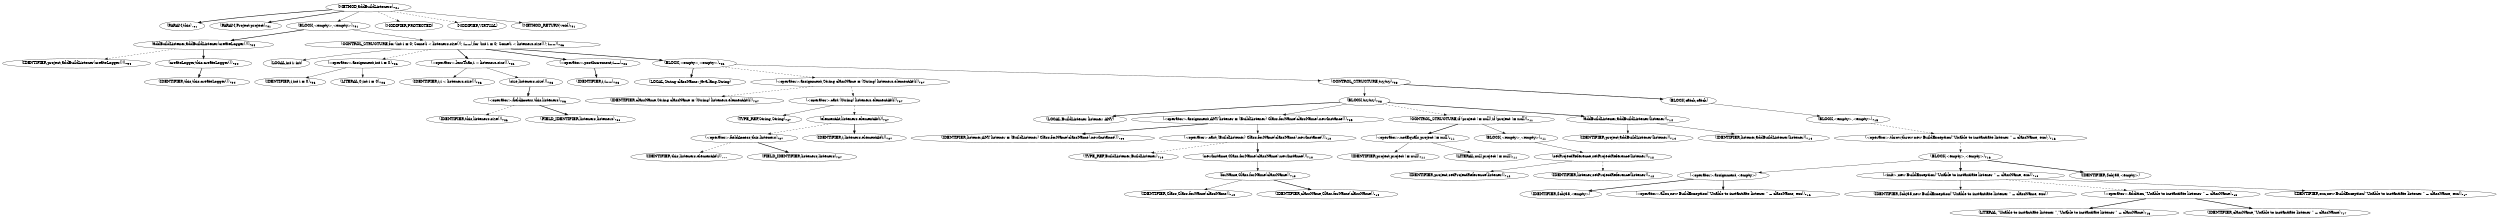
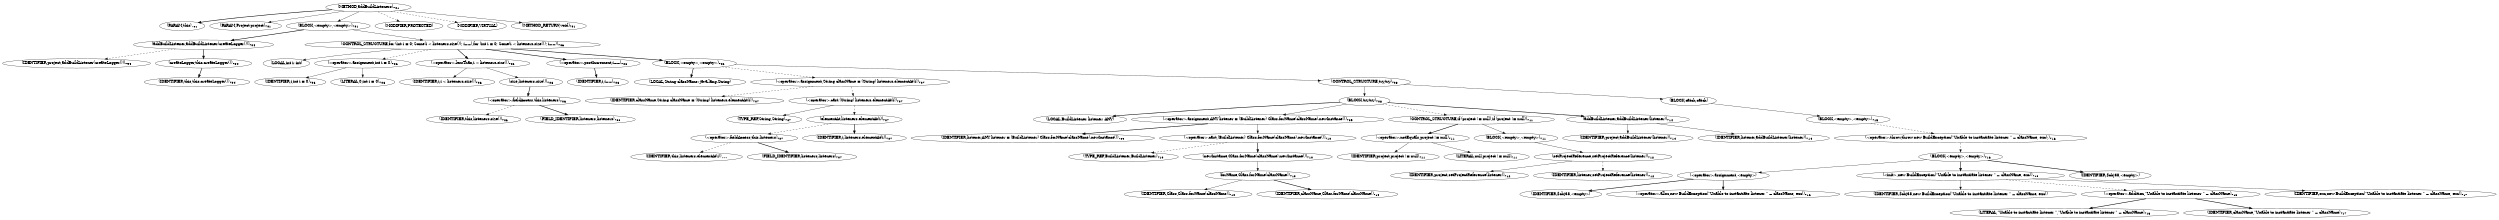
  digraph {
    edge [style=solid]
    n1 [label=<(METHOD,addBuildListeners)<SUB>701</SUB>>]
    n2 [label=<(PARAM,this)<SUB>701</SUB>>]
    n3 [label=<(PARAM,Project project)<SUB>701</SUB>>]
    n4 [label=<(BLOCK,&lt;empty&gt;,&lt;empty&gt;)<SUB>701</SUB>>]
    n5 [label=<(MODIFIER,PROTECTED)>]
    n6 [label=<(MODIFIER,VIRTUAL)>]
    n7 [label=<(METHOD_RETURN,void)<SUB>701</SUB>>]
    n8 [label=<(addBuildListener,addBuildListener(createLogger()))<SUB>704</SUB>>]
    n9 [label=<(CONTROL_STRUCTURE,for (int i = 0; Some(i &lt; listeners.size()); i++),for (int i = 0; Some(i &lt; listeners.size()); i++))<SUB>706</SUB>>]
    n10 [label=<(IDENTIFIER,project,addBuildListener(createLogger()))<SUB>794</SUB>>]
    n11 [label=<(createLogger,this.createLogger())<SUB>704</SUB>>]
    n12 [label=<(LOCAL,int i: int)>]
    n13 [label=<(&lt;operator&gt;.assignment,int i = 0)<SUB>706</SUB>>]
    n14 [label=<(&lt;operator&gt;.lessThan,i &lt; listeners.size())<SUB>706</SUB>>]
    n15 [label=<(&lt;operator&gt;.postIncrement,i++)<SUB>706</SUB>>]
    n16 [label=<(BLOCK,&lt;empty&gt;,&lt;empty&gt;)<SUB>706</SUB>>]
    n17 [label=<(IDENTIFIER,this,this.createLogger())<SUB>704</SUB>>]
    n18 [label=<(IDENTIFIER,i,int i = 0)<SUB>706</SUB>>]
    n19 [label=<(LITERAL,0,int i = 0)<SUB>706</SUB>>]
    n20 [label=<(IDENTIFIER,i,i &lt; listeners.size())<SUB>706</SUB>>]
    n21 [label=<(size,listeners.size())<SUB>706</SUB>>]
    n22 [label=<(IDENTIFIER,i,i++)<SUB>706</SUB>>]
    n23 [label=<(LOCAL,String className: java.lang.String)>]
    n24 [label=<(&lt;operator&gt;.assignment,String className = (String) listeners.elementAt(i))<SUB>707</SUB>>]
    n25 [label=<(CONTROL_STRUCTURE,try,try)<SUB>708</SUB>>]
    n26 [label=<(&lt;operator&gt;.fieldAccess,this.listeners)<SUB>706</SUB>>]
    n27 [label=<(IDENTIFIER,this,listeners.size())<SUB>706</SUB>>]
    n28 [label=<(FIELD_IDENTIFIER,listeners,listeners)<SUB>706</SUB>>]
    n29 [label=<(IDENTIFIER,className,String className = (String) listeners.elementAt(i))<SUB>707</SUB>>]
    n30 [label=<(&lt;operator&gt;.cast,(String) listeners.elementAt(i))<SUB>707</SUB>>]
    n31 [label=<(BLOCK,try,try)<SUB>708</SUB>>]
    n32 [label=<(BLOCK,catch,catch)>]
    n33 [label=<(TYPE_REF,String,String)<SUB>707</SUB>>]
    n34 [label=<(elementAt,listeners.elementAt(i))<SUB>707</SUB>>]
    n35 [label=<(&lt;operator&gt;.fieldAccess,this.listeners)<SUB>707</SUB>>]
    n36 [label=<(IDENTIFIER,i,listeners.elementAt(i))<SUB>707</SUB>>]
    n37 [label=<(IDENTIFIER,this,listeners.elementAt(i))<SUB>777</SUB>>]
    n38 [label=<(FIELD_IDENTIFIER,listeners,listeners)<SUB>707</SUB>>]
    n39 [label=<(LOCAL,BuildListener listener: ANY)>]
    n40 [label=<(&lt;operator&gt;.assignment,ANY listener = (BuildListener) Class.forName(className).newInstance())<SUB>709</SUB>>]
    n41 [label=<(CONTROL_STRUCTURE,if (project != null),if (project != null))<SUB>711</SUB>>]
    n42 [label=<(addBuildListener,addBuildListener(listener))<SUB>714</SUB>>]
    n43 [label=<(BLOCK,&lt;empty&gt;,&lt;empty&gt;)<SUB>715</SUB>>]
    n44 [label=<(IDENTIFIER,listener,ANY listener = (BuildListener) Class.forName(className).newInstance())<SUB>709</SUB>>]
    n45 [label=<(&lt;operator&gt;.cast,(BuildListener) Class.forName(className).newInstance())<SUB>710</SUB>>]
    n46 [label=<(&lt;operator&gt;.notEquals,project != null)<SUB>711</SUB>>]
    n47 [label=<(BLOCK,&lt;empty&gt;,&lt;empty&gt;)<SUB>711</SUB>>]
    n48 [label=<(IDENTIFIER,project,addBuildListener(listener))<SUB>714</SUB>>]
    n49 [label=<(IDENTIFIER,listener,addBuildListener(listener))<SUB>714</SUB>>]
    n50 [label=<(TYPE_REF,BuildListener,BuildListener)<SUB>710</SUB>>]
    n51 [label=<(newInstance,Class.forName(className).newInstance())<SUB>710</SUB>>]
    n52 [label=<(forName,Class.forName(className))<SUB>710</SUB>>]
    n53 [label=<(IDENTIFIER,Class,Class.forName(className))<SUB>710</SUB>>]
    n54 [label=<(IDENTIFIER,className,Class.forName(className))<SUB>710</SUB>>]
    n55 [label=<(IDENTIFIER,project,project != null)<SUB>711</SUB>>]
    n56 [label=<(LITERAL,null,project != null)<SUB>711</SUB>>]
    n57 [label=<(setProjectReference,setProjectReference(listener))<SUB>712</SUB>>]
    n58 [label=<(IDENTIFIER,project,setProjectReference(listener))<SUB>712</SUB>>]
    n59 [label=<(IDENTIFIER,listener,setProjectReference(listener))<SUB>712</SUB>>]
    n60 [label=<(&lt;operator&gt;.throw,throw new BuildException(&quot;Unable to instantiate listener &quot; + className, exc);)<SUB>716</SUB>>]
    n61 [label=<(BLOCK,&lt;empty&gt;,&lt;empty&gt;)<SUB>716</SUB>>]
    n62 [label=<(&lt;operator&gt;.assignment,&lt;empty&gt;)>]
    n63 [label=<(&lt;init&gt;,new BuildException(&quot;Unable to instantiate listener &quot; + className, exc))<SUB>716</SUB>>]
    n64 [label=<(IDENTIFIER,$obj38,&lt;empty&gt;)>]
    n65 [label=<(IDENTIFIER,$obj38,&lt;empty&gt;)>]
    n66 [label=<(&lt;operator&gt;.alloc,new BuildException(&quot;Unable to instantiate listener &quot; + className, exc))<SUB>716</SUB>>]
    n67 [label=<(IDENTIFIER,$obj38,new BuildException(&quot;Unable to instantiate listener &quot; + className, exc))>]
    n68 [label=<(&lt;operator&gt;.addition,&quot;Unable to instantiate listener &quot; + className)<SUB>716</SUB>>]
    n69 [label=<(IDENTIFIER,exc,new BuildException(&quot;Unable to instantiate listener &quot; + className, exc))<SUB>717</SUB>>]
    n70 [label=<(LITERAL,&quot;Unable to instantiate listener &quot;,&quot;Unable to instantiate listener &quot; + className)<SUB>716</SUB>>]
    n71 [label=<(IDENTIFIER,className,&quot;Unable to instantiate listener &quot; + className)<SUB>717</SUB>>]
    n1 -> n2 [style=bold]
-   n1 -> n3 [style=bold]
+   n1 -> n3
    n1 -> n4
    n1 -> n5 [style=dashed]
    n1 -> n6 [style=dashed]
    n1 -> n7
    n4 -> n8 [style=bold]
    n4 -> n9
    n8 -> n10 [style=dashed]
    n8 -> n11 [style=bold]
    n9 -> n12
    n9 -> n13 [style=dashed]
    n9 -> n14 [style=bold]
    n9 -> n15 [style=bold]
    n9 -> n16 [style=bold]
    n11 -> n17 [style=bold]
    n13 -> n18
    n13 -> n19
    n14 -> n20
    n14 -> n21
    n15 -> n22 [style=bold]
    n16 -> n23 [style=bold]
    n16 -> n24 [style=dashed]
    n16 -> n25
    n21 -> n26 [style=bold]
    n24 -> n29 [style=dashed]
    n24 -> n30 [style=dashed]
    n25 -> n31
-   n25 -> n32 [style=bold]
+   n25 -> n32
    n26 -> n27 [style=dashed]
    n26 -> n28 [style=bold]
    n30 -> n33
    n30 -> n34 [style=dashed]
    n31 -> n39 [style=bold]
    n31 -> n40
    n31 -> n41 [style=dashed]
    n31 -> n42 [style=bold]
    n32 -> n43
    n34 -> n35 [style=dashed]
    n34 -> n36 [style=bold]
    n35 -> n37 [style=dashed]
    n35 -> n38 [style=bold]
    n40 -> n44 [style=bold]
    n40 -> n45
    n41 -> n46 [style=bold]
    n41 -> n47
    n42 -> n48
    n42 -> n49
    n43 -> n60 [style=dashed]
    n45 -> n50 [style=dashed]
    n45 -> n51 [style=bold]
    n46 -> n55
    n46 -> n56
    n47 -> n57
    n51 -> n52
    n52 -> n53
    n52 -> n54 [style=bold]
    n57 -> n58
    n57 -> n59 [style=dashed]
    n60 -> n61 [style=dashed]
    n61 -> n62
    n61 -> n63 [style=bold]
    n61 -> n64 [style=bold]
    n62 -> n65 [style=bold]
    n62 -> n66 [style=bold]
    n63 -> n67
    n63 -> n68 [style=dashed]
    n63 -> n69
    n68 -> n70 [style=bold]
    n68 -> n71 [style=bold]
  }
